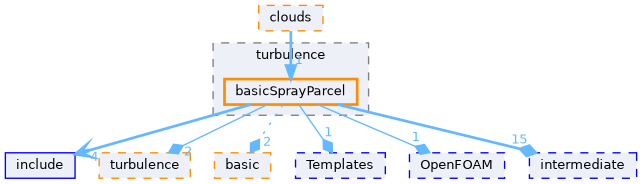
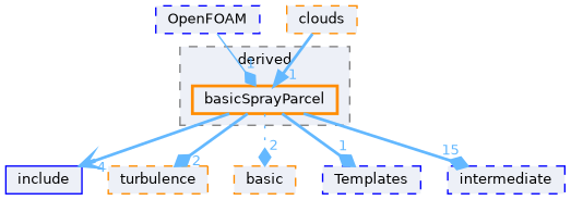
  digraph {
    compound=true
    node [color=darkorange fillcolor="#edf0f7" fontname=Helvetica fontsize=10 shape=box style="filled,dashed"]
    edge [arrowhead=diamond color=steelblue1 fontcolor=steelblue1 fontname=Helvetica fontsize=10 headlabel=1 labeldistance=1.5 labelfontname=Helvetica labelfontsize=10 style=bold]
    n1 [height=0.2 label=basicSprayParcel style="filled,bold" width=0.4]
    n2 [color=blue height=0.2 label=include style=filled width=0.4]
    n3 [height=0.2 label=turbulence width=0.4]
    n4 [height=0.2 label=basic width=0.4]
    n5 [color=blue height=0.2 label=Templates width=0.4]
    n6 [color=blue height=0.2 label=OpenFOAM width=0.4]
    n7 [color=blue height=0.2 label=intermediate width=0.4]
    n8 [height=0.2 label=clouds width=0.4]
    subgraph cluster_1 {
      bgcolor="#edf0f7"
      fontname=Helvetica
      fontsize=10
-     label=turbulence
+     label=derived
      pencolor=grey50
      style="filled,dashed"
      n1
    }
    n1 -> n2 [arrowhead=vee headlabel=4]
-   n1 -> n3 [headlabel=2 style=solid]
+   n1 -> n3 [headlabel=2]
    n1 -> n4 [headlabel=2 style=dotted]
-   n1 -> n5 [style=solid]
-   n1 -> n6 [style=solid]
+   n1 -> n5
+   n6 -> n1 [style=solid]
    n1 -> n7 [headlabel=15]
    n8 -> n1 [arrowhead=normal]
  }
